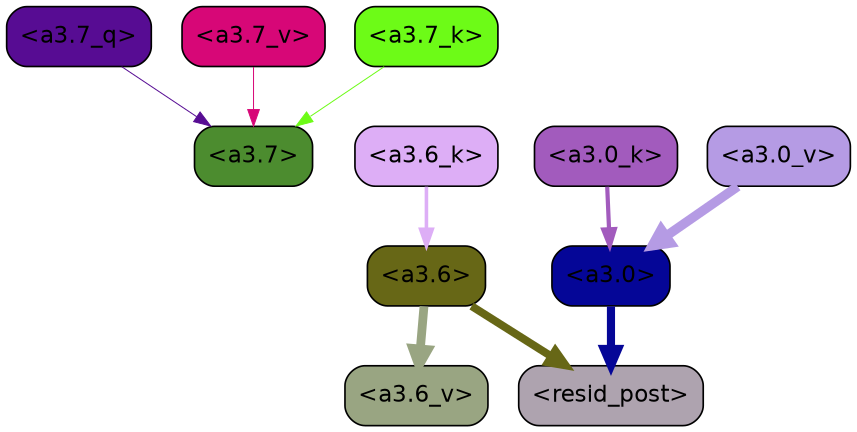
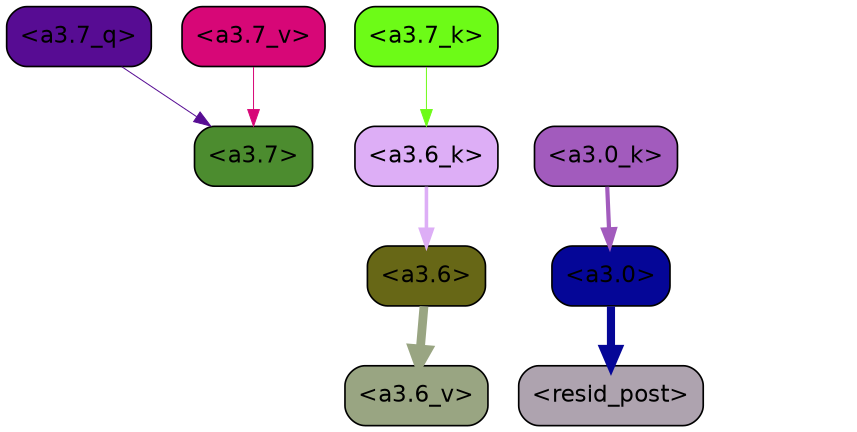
  strict digraph {
    splines=true
    node [color=black fontname=Helvetica shape=box style="filled, rounded"]
    edge [penwidth=0.6]
    "<a3.7>" [fillcolor="#4c8c2f"]
    "<resid_post>" [fillcolor="#aea3af"]
    "<a3.6>" [fillcolor="#676716"]
    "<a3.6_v>" [fillcolor="#99a582"]
    "<a3.0>" [fillcolor="#050697"]
    "<a3.7_q>" [fillcolor="#570c93"]
    "<a3.7_k>" [fillcolor="#6dfb17"]
    "<a3.6_k>" [fillcolor="#ddaef6"]
    "<a3.0_k>" [fillcolor="#a25bbd"]
    "<a3.7_v>" [fillcolor="#d70777"]
-   "<a3.0_v>" [fillcolor="#b59be4"]
-   "<a3.6>" -> "<resid_post>" [color="#676716" penwidth=4.7534414529800415]
    "<a3.6>" -> "<a3.6_v>" [color="#99a582" penwidth=5.297133803367615]
    "<a3.0>" -> "<resid_post>" [color="#050697" penwidth=4.898576855659485]
    "<a3.7_q>" -> "<a3.7>" [color="#570c93"]
-   "<a3.7_k>" -> "<a3.7>" [color="#6dfb17"]
+   "<a3.7_k>" -> "<a3.6_k>" [color="#6dfb17"]
    "<a3.6_k>" -> "<a3.6>" [color="#ddaef6" penwidth=2.13908451795578]
    "<a3.0_k>" -> "<a3.0>" [color="#a25bbd" penwidth=2.520303964614868]
    "<a3.7_v>" -> "<a3.7>" [color="#d70777"]
-   "<a3.0_v>" -> "<a3.0>" [color="#b59be4" penwidth=5.680712580680847]
  }
